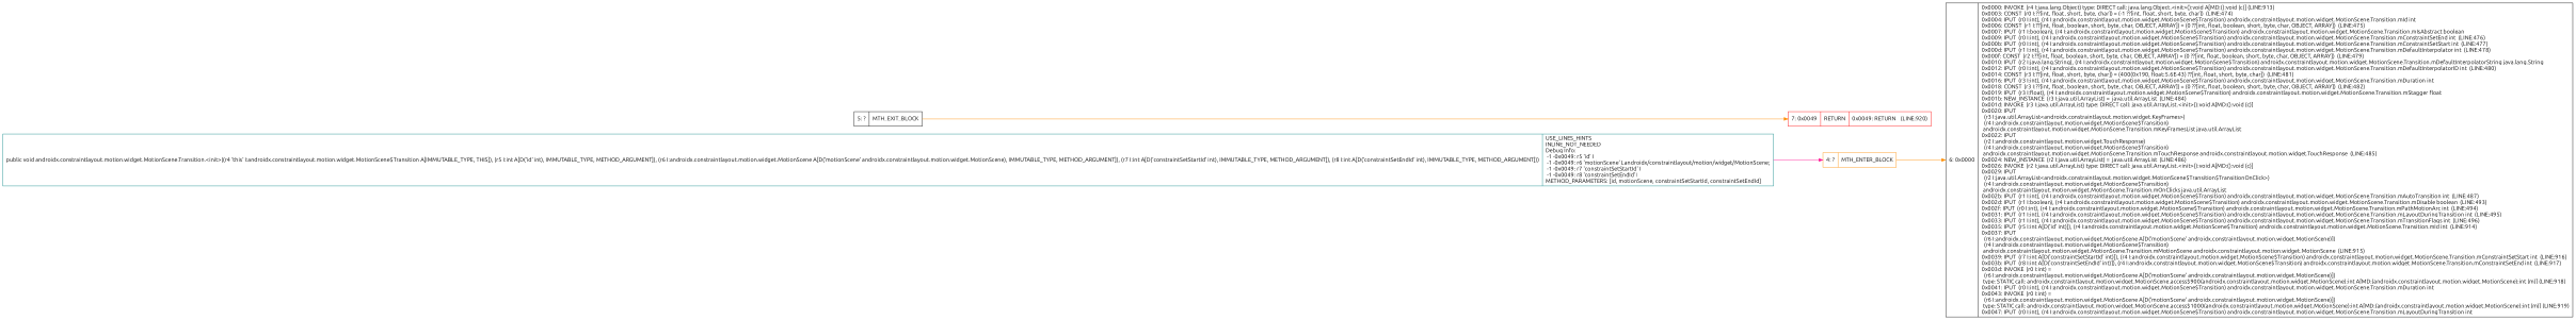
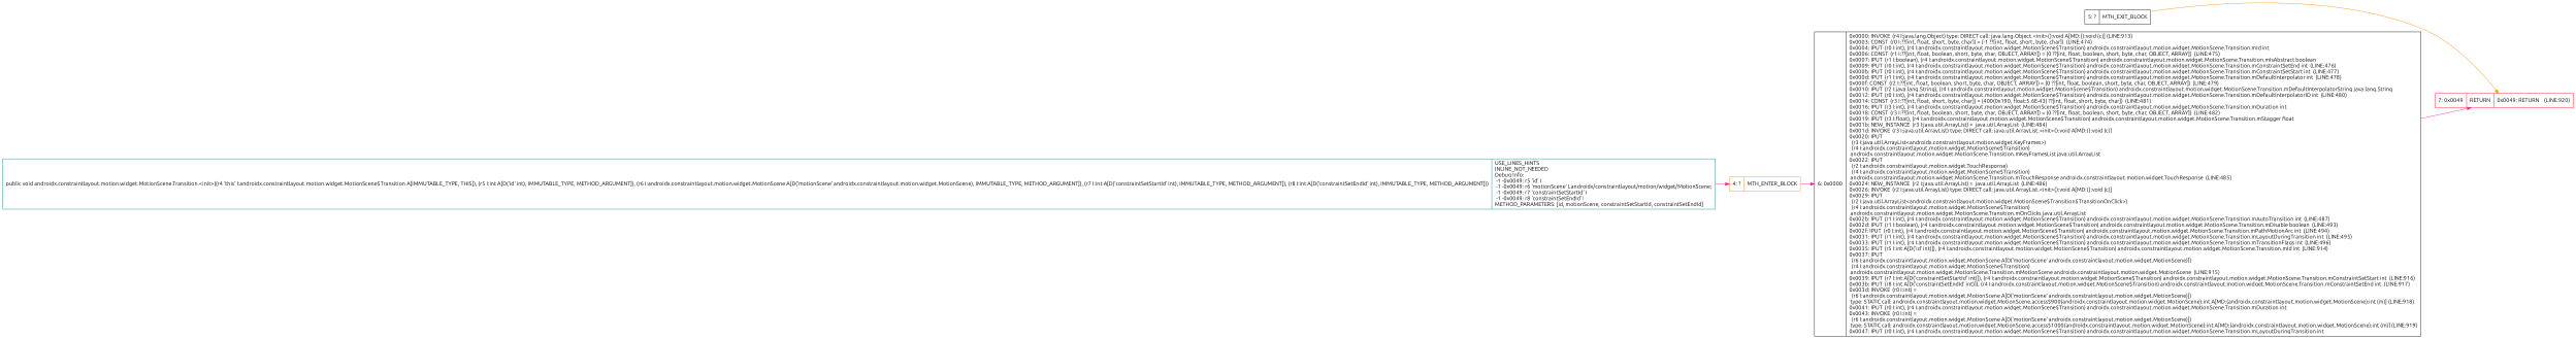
  digraph {
    fontname=Ubuntu
    rankdir=LR
    node [color=black fontname=Ubuntu shape=record]
    edge [color=darkorange fontname=Ubuntu]
    n1 [color=darkorange label="{4\:\ ?|MTH_ENTER_BLOCK\l}"]
    n2 [label="{6\:\ 0x0000|0x0000: INVOKE  (r4 I:java.lang.Object) type: DIRECT call: java.lang.Object.\<init\>():void A[MD:():void (c)] (LINE:913)\l0x0003: CONST  (r0 I:??[int, float, short, byte, char]) = (\-1 ??[int, float, short, byte, char])  (LINE:474)\l0x0004: IPUT  (r0 I:int), (r4 I:androidx.constraintlayout.motion.widget.MotionScene$Transition) androidx.constraintlayout.motion.widget.MotionScene.Transition.mId int \l0x0006: CONST  (r1 I:??[int, float, boolean, short, byte, char, OBJECT, ARRAY]) = (0 ??[int, float, boolean, short, byte, char, OBJECT, ARRAY])  (LINE:475)\l0x0007: IPUT  (r1 I:boolean), (r4 I:androidx.constraintlayout.motion.widget.MotionScene$Transition) androidx.constraintlayout.motion.widget.MotionScene.Transition.mIsAbstract boolean \l0x0009: IPUT  (r0 I:int), (r4 I:androidx.constraintlayout.motion.widget.MotionScene$Transition) androidx.constraintlayout.motion.widget.MotionScene.Transition.mConstraintSetEnd int  (LINE:476)\l0x000b: IPUT  (r0 I:int), (r4 I:androidx.constraintlayout.motion.widget.MotionScene$Transition) androidx.constraintlayout.motion.widget.MotionScene.Transition.mConstraintSetStart int  (LINE:477)\l0x000d: IPUT  (r1 I:int), (r4 I:androidx.constraintlayout.motion.widget.MotionScene$Transition) androidx.constraintlayout.motion.widget.MotionScene.Transition.mDefaultInterpolator int  (LINE:478)\l0x000f: CONST  (r2 I:??[int, float, boolean, short, byte, char, OBJECT, ARRAY]) = (0 ??[int, float, boolean, short, byte, char, OBJECT, ARRAY])  (LINE:479)\l0x0010: IPUT  (r2 I:java.lang.String), (r4 I:androidx.constraintlayout.motion.widget.MotionScene$Transition) androidx.constraintlayout.motion.widget.MotionScene.Transition.mDefaultInterpolatorString java.lang.String \l0x0012: IPUT  (r0 I:int), (r4 I:androidx.constraintlayout.motion.widget.MotionScene$Transition) androidx.constraintlayout.motion.widget.MotionScene.Transition.mDefaultInterpolatorID int  (LINE:480)\l0x0014: CONST  (r3 I:??[int, float, short, byte, char]) = (400(0x190, float:5.6E\-43) ??[int, float, short, byte, char])  (LINE:481)\l0x0016: IPUT  (r3 I:int), (r4 I:androidx.constraintlayout.motion.widget.MotionScene$Transition) androidx.constraintlayout.motion.widget.MotionScene.Transition.mDuration int \l0x0018: CONST  (r3 I:??[int, float, boolean, short, byte, char, OBJECT, ARRAY]) = (0 ??[int, float, boolean, short, byte, char, OBJECT, ARRAY])  (LINE:482)\l0x0019: IPUT  (r3 I:float), (r4 I:androidx.constraintlayout.motion.widget.MotionScene$Transition) androidx.constraintlayout.motion.widget.MotionScene.Transition.mStagger float \l0x001b: NEW_INSTANCE  (r3 I:java.util.ArrayList) =  java.util.ArrayList  (LINE:484)\l0x001d: INVOKE  (r3 I:java.util.ArrayList) type: DIRECT call: java.util.ArrayList.\<init\>():void A[MD:():void (c)]\l0x0020: IPUT  \l  (r3 I:java.util.ArrayList\<androidx.constraintlayout.motion.widget.KeyFrames\>)\l  (r4 I:androidx.constraintlayout.motion.widget.MotionScene$Transition)\l androidx.constraintlayout.motion.widget.MotionScene.Transition.mKeyFramesList java.util.ArrayList \l0x0022: IPUT  \l  (r2 I:androidx.constraintlayout.motion.widget.TouchResponse)\l  (r4 I:androidx.constraintlayout.motion.widget.MotionScene$Transition)\l androidx.constraintlayout.motion.widget.MotionScene.Transition.mTouchResponse androidx.constraintlayout.motion.widget.TouchResponse  (LINE:485)\l0x0024: NEW_INSTANCE  (r2 I:java.util.ArrayList) =  java.util.ArrayList  (LINE:486)\l0x0026: INVOKE  (r2 I:java.util.ArrayList) type: DIRECT call: java.util.ArrayList.\<init\>():void A[MD:():void (c)]\l0x0029: IPUT  \l  (r2 I:java.util.ArrayList\<androidx.constraintlayout.motion.widget.MotionScene$Transition$TransitionOnClick\>)\l  (r4 I:androidx.constraintlayout.motion.widget.MotionScene$Transition)\l androidx.constraintlayout.motion.widget.MotionScene.Transition.mOnClicks java.util.ArrayList \l0x002b: IPUT  (r1 I:int), (r4 I:androidx.constraintlayout.motion.widget.MotionScene$Transition) androidx.constraintlayout.motion.widget.MotionScene.Transition.mAutoTransition int  (LINE:487)\l0x002d: IPUT  (r1 I:boolean), (r4 I:androidx.constraintlayout.motion.widget.MotionScene$Transition) androidx.constraintlayout.motion.widget.MotionScene.Transition.mDisable boolean  (LINE:493)\l0x002f: IPUT  (r0 I:int), (r4 I:androidx.constraintlayout.motion.widget.MotionScene$Transition) androidx.constraintlayout.motion.widget.MotionScene.Transition.mPathMotionArc int  (LINE:494)\l0x0031: IPUT  (r1 I:int), (r4 I:androidx.constraintlayout.motion.widget.MotionScene$Transition) androidx.constraintlayout.motion.widget.MotionScene.Transition.mLayoutDuringTransition int  (LINE:495)\l0x0033: IPUT  (r1 I:int), (r4 I:androidx.constraintlayout.motion.widget.MotionScene$Transition) androidx.constraintlayout.motion.widget.MotionScene.Transition.mTransitionFlags int  (LINE:496)\l0x0035: IPUT  (r5 I:int A[D('id' int)]), (r4 I:androidx.constraintlayout.motion.widget.MotionScene$Transition) androidx.constraintlayout.motion.widget.MotionScene.Transition.mId int  (LINE:914)\l0x0037: IPUT  \l  (r6 I:androidx.constraintlayout.motion.widget.MotionScene A[D('motionScene' androidx.constraintlayout.motion.widget.MotionScene)])\l  (r4 I:androidx.constraintlayout.motion.widget.MotionScene$Transition)\l androidx.constraintlayout.motion.widget.MotionScene.Transition.mMotionScene androidx.constraintlayout.motion.widget.MotionScene  (LINE:915)\l0x0039: IPUT  (r7 I:int A[D('constraintSetStartId' int)]), (r4 I:androidx.constraintlayout.motion.widget.MotionScene$Transition) androidx.constraintlayout.motion.widget.MotionScene.Transition.mConstraintSetStart int  (LINE:916)\l0x003b: IPUT  (r8 I:int A[D('constraintSetEndId' int)]), (r4 I:androidx.constraintlayout.motion.widget.MotionScene$Transition) androidx.constraintlayout.motion.widget.MotionScene.Transition.mConstraintSetEnd int  (LINE:917)\l0x003d: INVOKE  (r0 I:int) = \l  (r6 I:androidx.constraintlayout.motion.widget.MotionScene A[D('motionScene' androidx.constraintlayout.motion.widget.MotionScene)])\l type: STATIC call: androidx.constraintlayout.motion.widget.MotionScene.access$900(androidx.constraintlayout.motion.widget.MotionScene):int A[MD:(androidx.constraintlayout.motion.widget.MotionScene):int (m)] (LINE:918)\l0x0041: IPUT  (r0 I:int), (r4 I:androidx.constraintlayout.motion.widget.MotionScene$Transition) androidx.constraintlayout.motion.widget.MotionScene.Transition.mDuration int \l0x0043: INVOKE  (r0 I:int) = \l  (r6 I:androidx.constraintlayout.motion.widget.MotionScene A[D('motionScene' androidx.constraintlayout.motion.widget.MotionScene)])\l type: STATIC call: androidx.constraintlayout.motion.widget.MotionScene.access$1000(androidx.constraintlayout.motion.widget.MotionScene):int A[MD:(androidx.constraintlayout.motion.widget.MotionScene):int (m)] (LINE:919)\l0x0047: IPUT  (r0 I:int), (r4 I:androidx.constraintlayout.motion.widget.MotionScene$Transition) androidx.constraintlayout.motion.widget.MotionScene.Transition.mLayoutDuringTransition int \l}"]
    n3 [color=red label="{7\:\ 0x0049|RETURN\l|0x0049: RETURN    (LINE:920)\l}"]
    n4 [label="{5\:\ ?|MTH_EXIT_BLOCK\l}"]
    n5 [color=teal label="{public void androidx.constraintlayout.motion.widget.MotionScene.Transition.\<init\>((r4 'this' I:androidx.constraintlayout.motion.widget.MotionScene$Transition A[IMMUTABLE_TYPE, THIS]), (r5 I:int A[D('id' int), IMMUTABLE_TYPE, METHOD_ARGUMENT]), (r6 I:androidx.constraintlayout.motion.widget.MotionScene A[D('motionScene' androidx.constraintlayout.motion.widget.MotionScene), IMMUTABLE_TYPE, METHOD_ARGUMENT]), (r7 I:int A[D('constraintSetStartId' int), IMMUTABLE_TYPE, METHOD_ARGUMENT]), (r8 I:int A[D('constraintSetEndId' int), IMMUTABLE_TYPE, METHOD_ARGUMENT]))  | USE_LINES_HINTS\lINLINE_NOT_NEEDED\lDebug Info:\l  \-1 \-0x0049: r5 'id' I\l  \-1 \-0x0049: r6 'motionScene' Landroidx\/constraintlayout\/motion\/widget\/MotionScene;\l  \-1 \-0x0049: r7 'constraintSetStartId' I\l  \-1 \-0x0049: r8 'constraintSetEndId' I\lMETHOD_PARAMETERS: [id, motionScene, constraintSetStartId, constraintSetEndId]\l}"]
-   n1 -> n2
+   n1 -> n2 [color=deeppink]
+   n2 -> n3 [color=deeppink]
    n4 -> n3
    n5 -> n1 [color=deeppink]
  }
